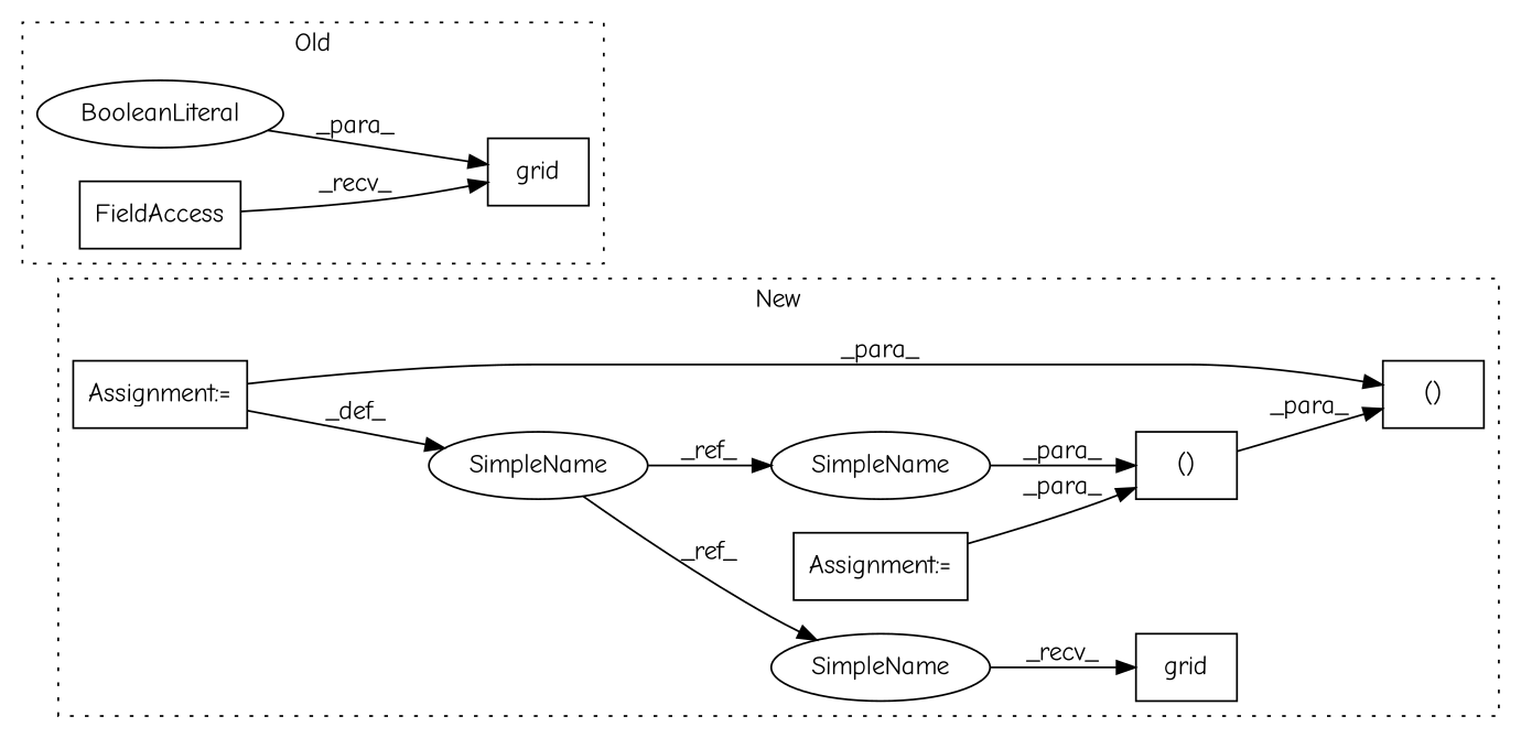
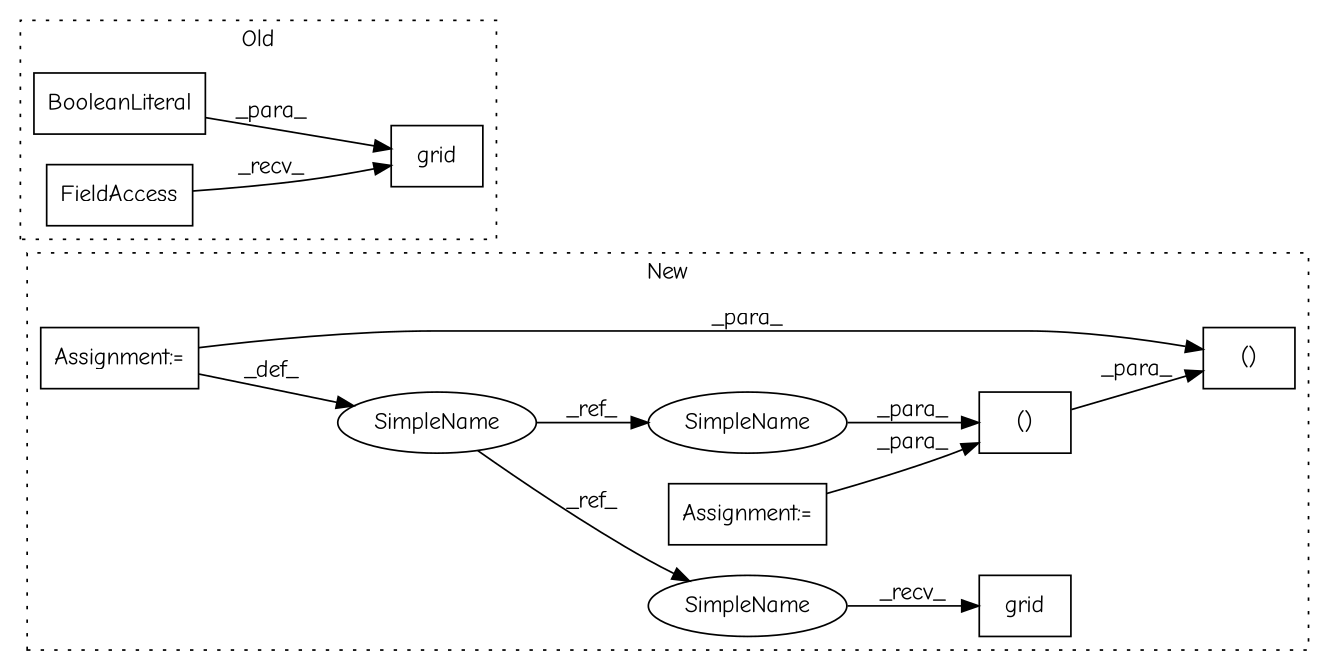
  digraph {
    rankdir=LR
    fontname="Comic Neue"
    node [a=42 l=3 s=164 shape=box fontname="Comic Neue"]
    edge [fontname="Comic Neue"]
    n1 [a=106 l=35 label="()" s=292]
    n2 [a=7 label="Assignment:=" s=177]
    n3 [label=SimpleName shape=ellipse]
    n4 [a=32 l=6 label=grid s=676]
    n5 [a=7 label="Assignment:="]
    n6 [a=106 l=57 label="()" s=271]
    n7 [label=SimpleName s=324 shape=ellipse]
    n8 [label=SimpleName s=672 shape=ellipse]
    n9 [a=32 l="5,1" label=grid s="382,391"]
-   n10 [a=9 l=4 label=BooleanLiteral s=387 shape=ellipse]
+   n10 [a=9 l=4 label=BooleanLiteral s=387]
    n11 [a=22 l=10 label=FieldAccess s=364]
    subgraph cluster_1 {
      label=New
      style=dotted
      n1
      n2
      n3
      n4
      n5
      n6
      n7
      n8
    }
    subgraph cluster_2 {
      label=Old
      style=dotted
      n9
      n10
      n11
    }
    n1 -> n6 [label=_para_]
    n2 -> n1 [label=_para_]
    n3 -> n7 [label=_ref_]
    n3 -> n8 [label=_ref_]
    n5 -> n3 [label=_def_]
    n5 -> n6 [label=_para_]
    n7 -> n1 [label=_para_]
    n8 -> n4 [label=_recv_]
    n10 -> n9 [label=_para_]
    n11 -> n9 [label=_recv_]
  }
